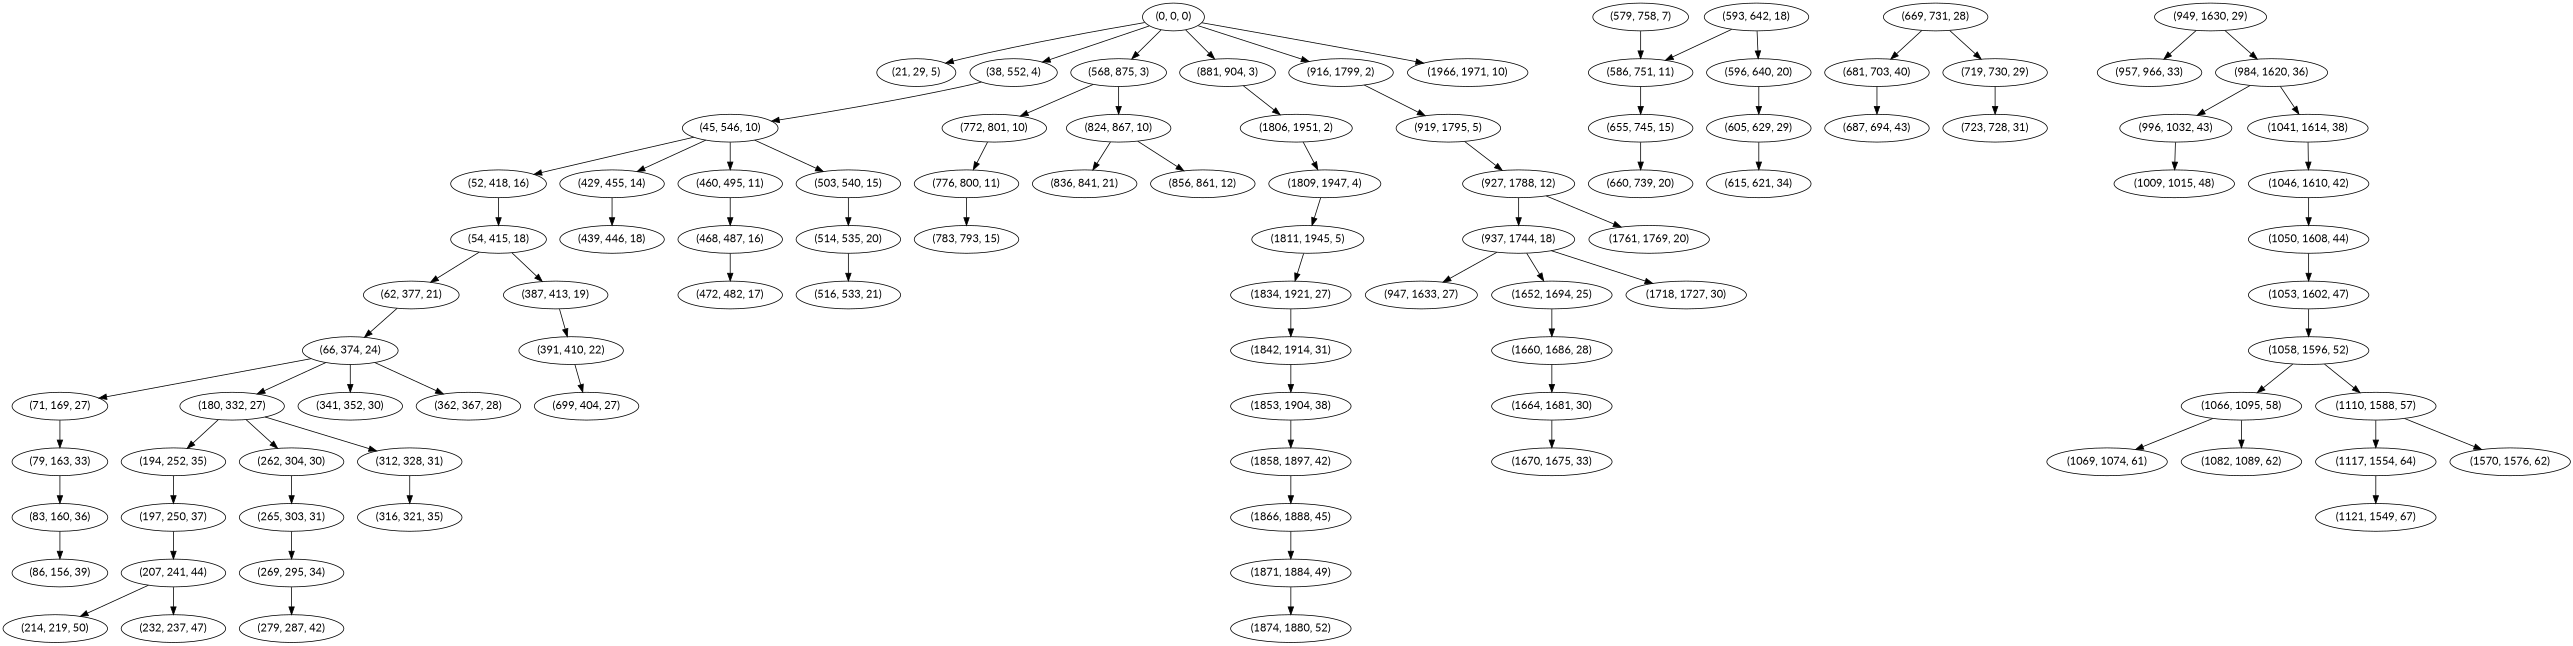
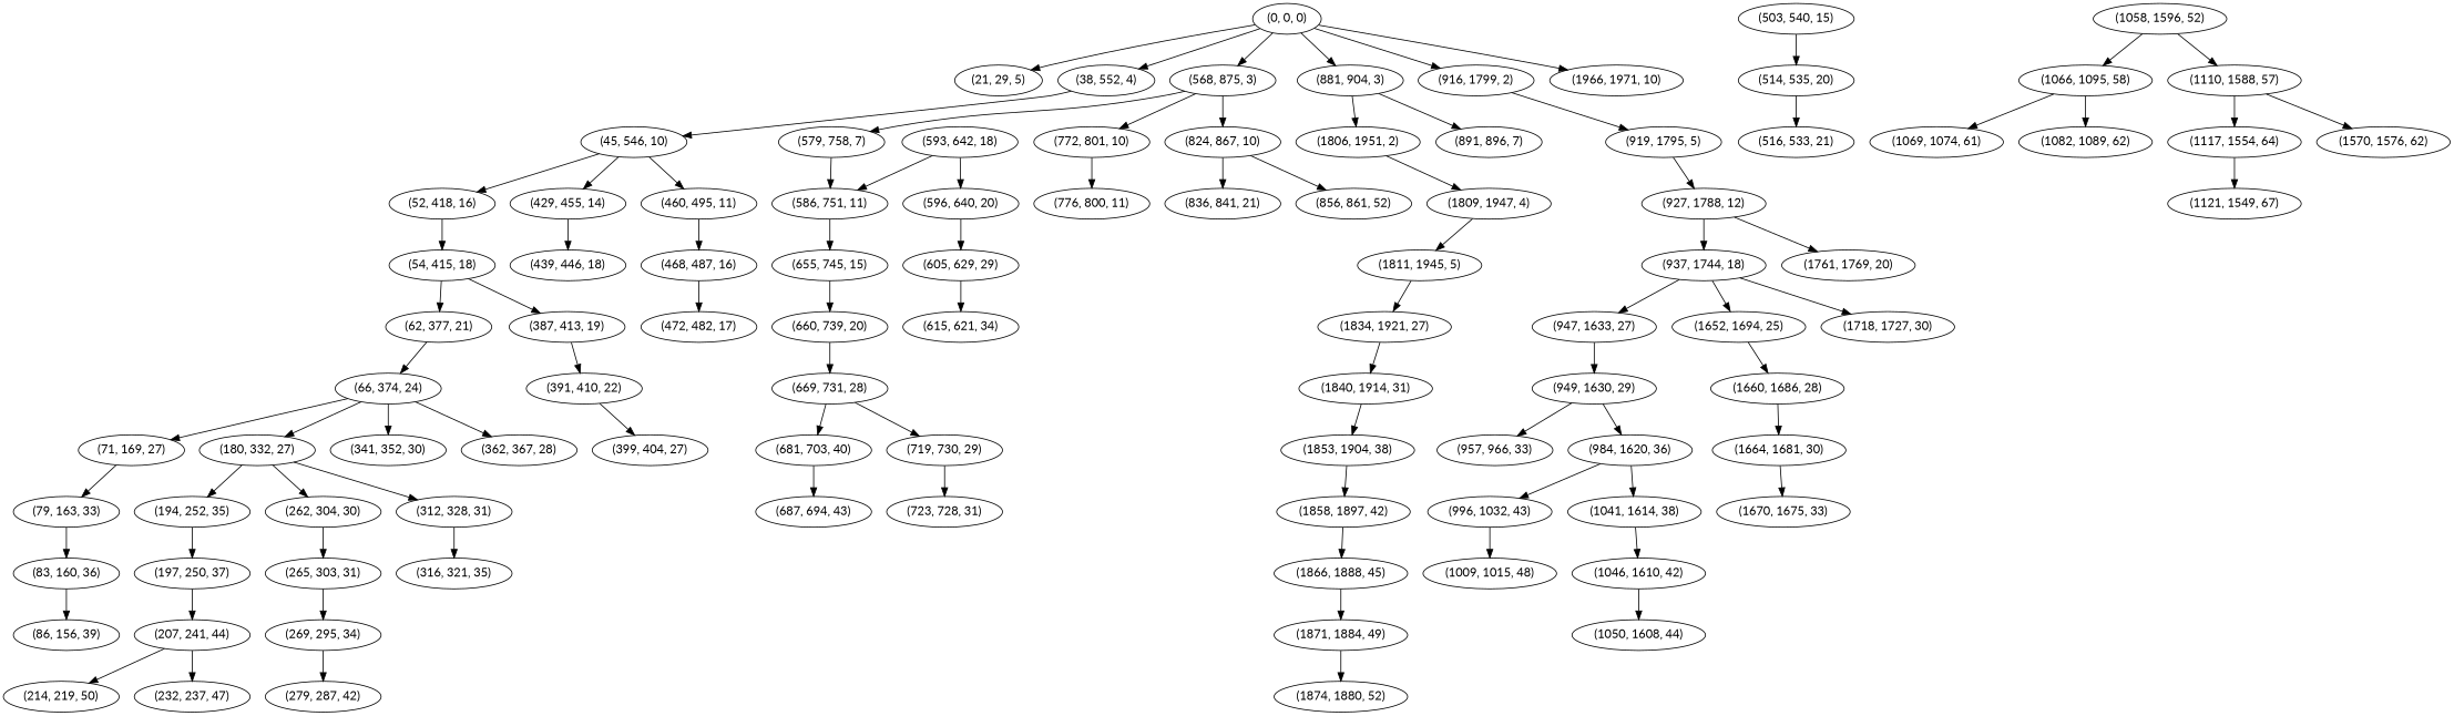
  digraph {
    fontname=Lato
    node [fontname=Lato]
    edge [fontname=Lato]
    "(0, 0, 0)"
    "(21, 29, 5)"
    "(38, 552, 4)"
    "(568, 875, 3)"
    "(881, 904, 3)"
    "(916, 1799, 2)"
    "(1966, 1971, 10)"
    "(45, 546, 10)"
    "(579, 758, 7)"
    "(772, 801, 10)"
    "(824, 867, 10)"
    "(1806, 1951, 2)"
+   "(891, 896, 7)"
    "(919, 1795, 5)"
    "(1809, 1947, 4)"
    "(52, 418, 16)"
    "(429, 455, 14)"
    "(460, 495, 11)"
    "(503, 540, 15)"
    "(54, 415, 18)"
    "(439, 446, 18)"
    "(468, 487, 16)"
    "(514, 535, 20)"
    "(62, 377, 21)"
    "(387, 413, 19)"
    "(66, 374, 24)"
    "(391, 410, 22)"
    "(71, 169, 27)"
    "(180, 332, 27)"
    "(341, 352, 30)"
    "(362, 367, 28)"
    "(79, 163, 33)"
    "(194, 252, 35)"
    "(262, 304, 30)"
    "(312, 328, 31)"
    "(83, 160, 36)"
    "(86, 156, 39)"
    "(197, 250, 37)"
    "(265, 303, 31)"
    "(316, 321, 35)"
    "(207, 241, 44)"
    "(214, 219, 50)"
    "(232, 237, 47)"
    "(269, 295, 34)"
    "(279, 287, 42)"
-   "(399, 404, 27)" [label="(699, 404, 27)"]
+   "(399, 404, 27)"
    "(472, 482, 17)"
    "(516, 533, 21)"
    "(586, 751, 11)"
    "(776, 800, 11)"
    "(836, 841, 21)"
-   "(856, 861, 12)"
+   "(856, 861, 12)" [label="(856, 861, 52)"]
    "(655, 745, 15)"
    "(593, 642, 18)"
    "(596, 640, 20)"
    "(660, 739, 20)"
    "(605, 629, 29)"
    "(615, 621, 34)"
    "(669, 731, 28)"
    "(681, 703, 40)"
    "(719, 730, 29)"
    "(687, 694, 43)"
    "(723, 728, 31)"
-   "(783, 793, 15)"
    "(927, 1788, 12)"
    "(937, 1744, 18)"
    "(1761, 1769, 20)"
    "(947, 1633, 27)"
    "(1652, 1694, 25)"
    "(1718, 1727, 30)"
    "(949, 1630, 29)"
    "(1660, 1686, 28)"
    "(957, 966, 33)"
    "(984, 1620, 36)"
    "(996, 1032, 43)"
    "(1041, 1614, 38)"
    "(1009, 1015, 48)"
    "(1046, 1610, 42)"
    "(1050, 1608, 44)"
-   "(1053, 1602, 47)"
    "(1058, 1596, 52)"
    "(1066, 1095, 58)"
    "(1110, 1588, 57)"
    "(1069, 1074, 61)"
    "(1082, 1089, 62)"
    "(1117, 1554, 64)"
    "(1570, 1576, 62)"
    "(1121, 1549, 67)"
    "(1664, 1681, 30)"
    "(1670, 1675, 33)"
    "(1811, 1945, 5)"
    "(1834, 1921, 27)"
-   "(1842, 1914, 31)"
+   "(1842, 1914, 31)" [label="(1840, 1914, 31)"]
    "(1853, 1904, 38)"
    "(1858, 1897, 42)"
    "(1866, 1888, 45)"
    "(1871, 1884, 49)"
    "(1874, 1880, 52)"
    "(0, 0, 0)" -> "(21, 29, 5)"
    "(0, 0, 0)" -> "(38, 552, 4)"
    "(0, 0, 0)" -> "(568, 875, 3)"
    "(0, 0, 0)" -> "(881, 904, 3)"
    "(0, 0, 0)" -> "(916, 1799, 2)"
    "(0, 0, 0)" -> "(1966, 1971, 10)"
    "(38, 552, 4)" -> "(45, 546, 10)"
+   "(568, 875, 3)" -> "(579, 758, 7)"
    "(568, 875, 3)" -> "(772, 801, 10)"
    "(568, 875, 3)" -> "(824, 867, 10)"
    "(881, 904, 3)" -> "(1806, 1951, 2)"
+   "(881, 904, 3)" -> "(891, 896, 7)"
    "(916, 1799, 2)" -> "(919, 1795, 5)"
    "(45, 546, 10)" -> "(52, 418, 16)"
    "(45, 546, 10)" -> "(429, 455, 14)"
    "(45, 546, 10)" -> "(460, 495, 11)"
-   "(45, 546, 10)" -> "(503, 540, 15)"
    "(579, 758, 7)" -> "(586, 751, 11)"
    "(772, 801, 10)" -> "(776, 800, 11)"
    "(824, 867, 10)" -> "(836, 841, 21)"
    "(824, 867, 10)" -> "(856, 861, 12)"
    "(1806, 1951, 2)" -> "(1809, 1947, 4)"
    "(919, 1795, 5)" -> "(927, 1788, 12)"
    "(1809, 1947, 4)" -> "(1811, 1945, 5)"
    "(52, 418, 16)" -> "(54, 415, 18)"
    "(429, 455, 14)" -> "(439, 446, 18)"
    "(460, 495, 11)" -> "(468, 487, 16)"
    "(503, 540, 15)" -> "(514, 535, 20)"
    "(54, 415, 18)" -> "(62, 377, 21)"
    "(54, 415, 18)" -> "(387, 413, 19)"
    "(468, 487, 16)" -> "(472, 482, 17)"
    "(514, 535, 20)" -> "(516, 533, 21)"
    "(62, 377, 21)" -> "(66, 374, 24)"
    "(387, 413, 19)" -> "(391, 410, 22)"
    "(66, 374, 24)" -> "(71, 169, 27)"
    "(66, 374, 24)" -> "(180, 332, 27)"
    "(66, 374, 24)" -> "(341, 352, 30)"
    "(66, 374, 24)" -> "(362, 367, 28)"
    "(391, 410, 22)" -> "(399, 404, 27)"
    "(71, 169, 27)" -> "(79, 163, 33)"
    "(180, 332, 27)" -> "(194, 252, 35)"
    "(180, 332, 27)" -> "(262, 304, 30)"
    "(180, 332, 27)" -> "(312, 328, 31)"
    "(79, 163, 33)" -> "(83, 160, 36)"
    "(194, 252, 35)" -> "(197, 250, 37)"
    "(262, 304, 30)" -> "(265, 303, 31)"
    "(312, 328, 31)" -> "(316, 321, 35)"
    "(83, 160, 36)" -> "(86, 156, 39)"
    "(197, 250, 37)" -> "(207, 241, 44)"
    "(265, 303, 31)" -> "(269, 295, 34)"
    "(207, 241, 44)" -> "(214, 219, 50)"
    "(207, 241, 44)" -> "(232, 237, 47)"
    "(269, 295, 34)" -> "(279, 287, 42)"
    "(586, 751, 11)" -> "(655, 745, 15)"
-   "(776, 800, 11)" -> "(783, 793, 15)"
    "(655, 745, 15)" -> "(660, 739, 20)"
    "(593, 642, 18)" -> "(586, 751, 11)"
    "(593, 642, 18)" -> "(596, 640, 20)"
    "(596, 640, 20)" -> "(605, 629, 29)"
+   "(660, 739, 20)" -> "(669, 731, 28)"
    "(605, 629, 29)" -> "(615, 621, 34)"
    "(669, 731, 28)" -> "(681, 703, 40)"
    "(669, 731, 28)" -> "(719, 730, 29)"
    "(681, 703, 40)" -> "(687, 694, 43)"
    "(719, 730, 29)" -> "(723, 728, 31)"
    "(927, 1788, 12)" -> "(937, 1744, 18)"
    "(927, 1788, 12)" -> "(1761, 1769, 20)"
    "(937, 1744, 18)" -> "(947, 1633, 27)"
    "(937, 1744, 18)" -> "(1652, 1694, 25)"
    "(937, 1744, 18)" -> "(1718, 1727, 30)"
+   "(947, 1633, 27)" -> "(949, 1630, 29)"
    "(1652, 1694, 25)" -> "(1660, 1686, 28)"
    "(949, 1630, 29)" -> "(957, 966, 33)"
    "(949, 1630, 29)" -> "(984, 1620, 36)"
    "(1660, 1686, 28)" -> "(1664, 1681, 30)"
    "(984, 1620, 36)" -> "(996, 1032, 43)"
    "(984, 1620, 36)" -> "(1041, 1614, 38)"
    "(996, 1032, 43)" -> "(1009, 1015, 48)"
    "(1041, 1614, 38)" -> "(1046, 1610, 42)"
    "(1046, 1610, 42)" -> "(1050, 1608, 44)"
-   "(1050, 1608, 44)" -> "(1053, 1602, 47)"
-   "(1053, 1602, 47)" -> "(1058, 1596, 52)"
    "(1058, 1596, 52)" -> "(1066, 1095, 58)"
    "(1058, 1596, 52)" -> "(1110, 1588, 57)"
    "(1066, 1095, 58)" -> "(1069, 1074, 61)"
    "(1066, 1095, 58)" -> "(1082, 1089, 62)"
    "(1110, 1588, 57)" -> "(1117, 1554, 64)"
    "(1110, 1588, 57)" -> "(1570, 1576, 62)"
    "(1117, 1554, 64)" -> "(1121, 1549, 67)"
    "(1664, 1681, 30)" -> "(1670, 1675, 33)"
    "(1811, 1945, 5)" -> "(1834, 1921, 27)"
    "(1834, 1921, 27)" -> "(1842, 1914, 31)"
    "(1842, 1914, 31)" -> "(1853, 1904, 38)"
    "(1853, 1904, 38)" -> "(1858, 1897, 42)"
    "(1858, 1897, 42)" -> "(1866, 1888, 45)"
    "(1866, 1888, 45)" -> "(1871, 1884, 49)"
    "(1871, 1884, 49)" -> "(1874, 1880, 52)"
  }
